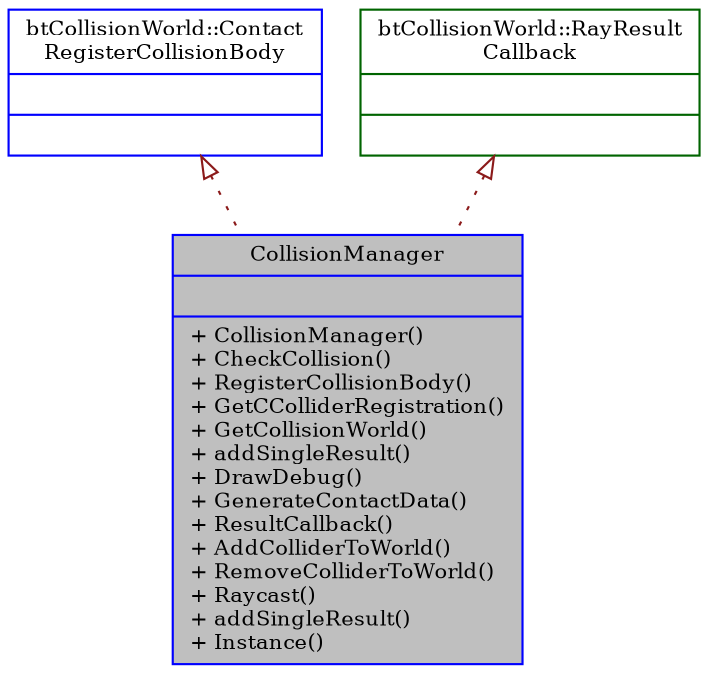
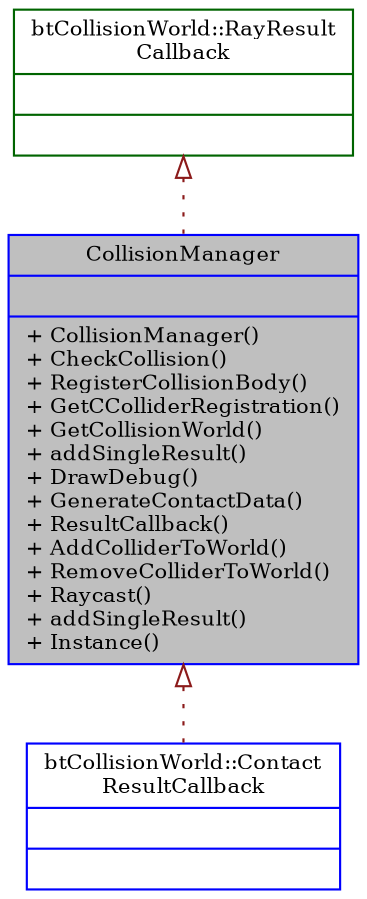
  digraph {
    fontname="DejaVu Serif"
    node [color=blue fillcolor=white fontname="DejaVu Serif" fontsize=10 shape=record style=filled]
    edge [arrowtail=onormal color=firebrick4 dir=back fontname="DejaVu Serif" fontsize=10 labelfontname=Helvetica labelfontsize=10 style=dotted]
    n1 [fillcolor=grey75 fontcolor=black height=0.2 label="{CollisionManager\n||+ CollisionManager()\l+ CheckCollision()\l+ RegisterCollisionBody()\l+ GetCColliderRegistration()\l+ GetCollisionWorld()\l+ addSingleResult()\l+ DrawDebug()\l+ GenerateContactData()\l+ ResultCallback()\l+ AddColliderToWorld()\l+ RemoveColliderToWorld()\l+ Raycast()\l+ addSingleResult()\l+ Instance()\l}" width=0.4]
-   n2 [height=0.2 label="{btCollisionWorld::Contact\lRegisterCollisionBody\n||}" width=0.4]
+   n2 [height=0.2 label="{btCollisionWorld::Contact\lResultCallback\n||}" width=0.4]
    n3 [color=darkgreen height=0.2 label="{btCollisionWorld::RayResult\lCallback\n||}" width=0.4]
-   n2 -> n1
+   n1 -> n2
    n3 -> n1
  }
